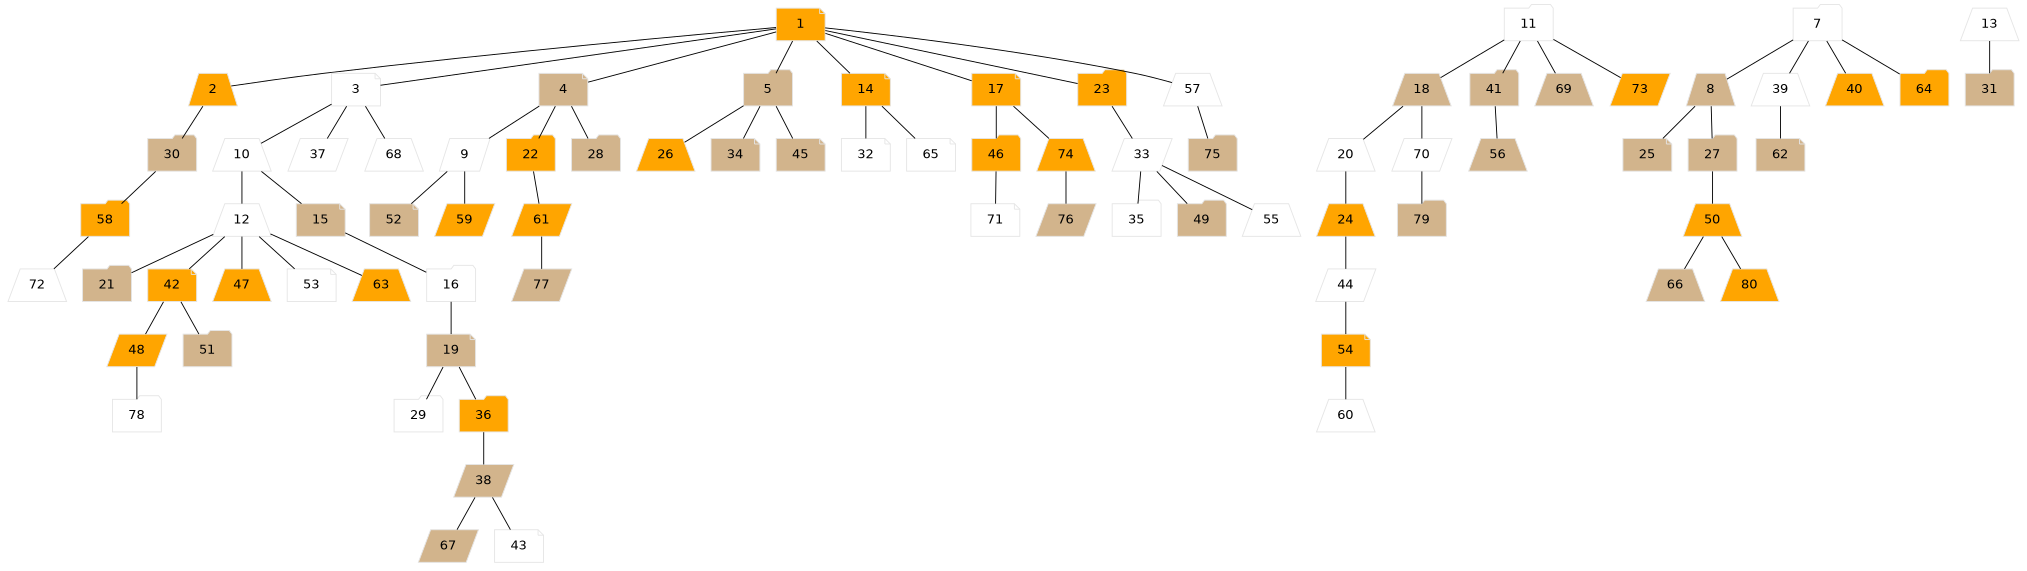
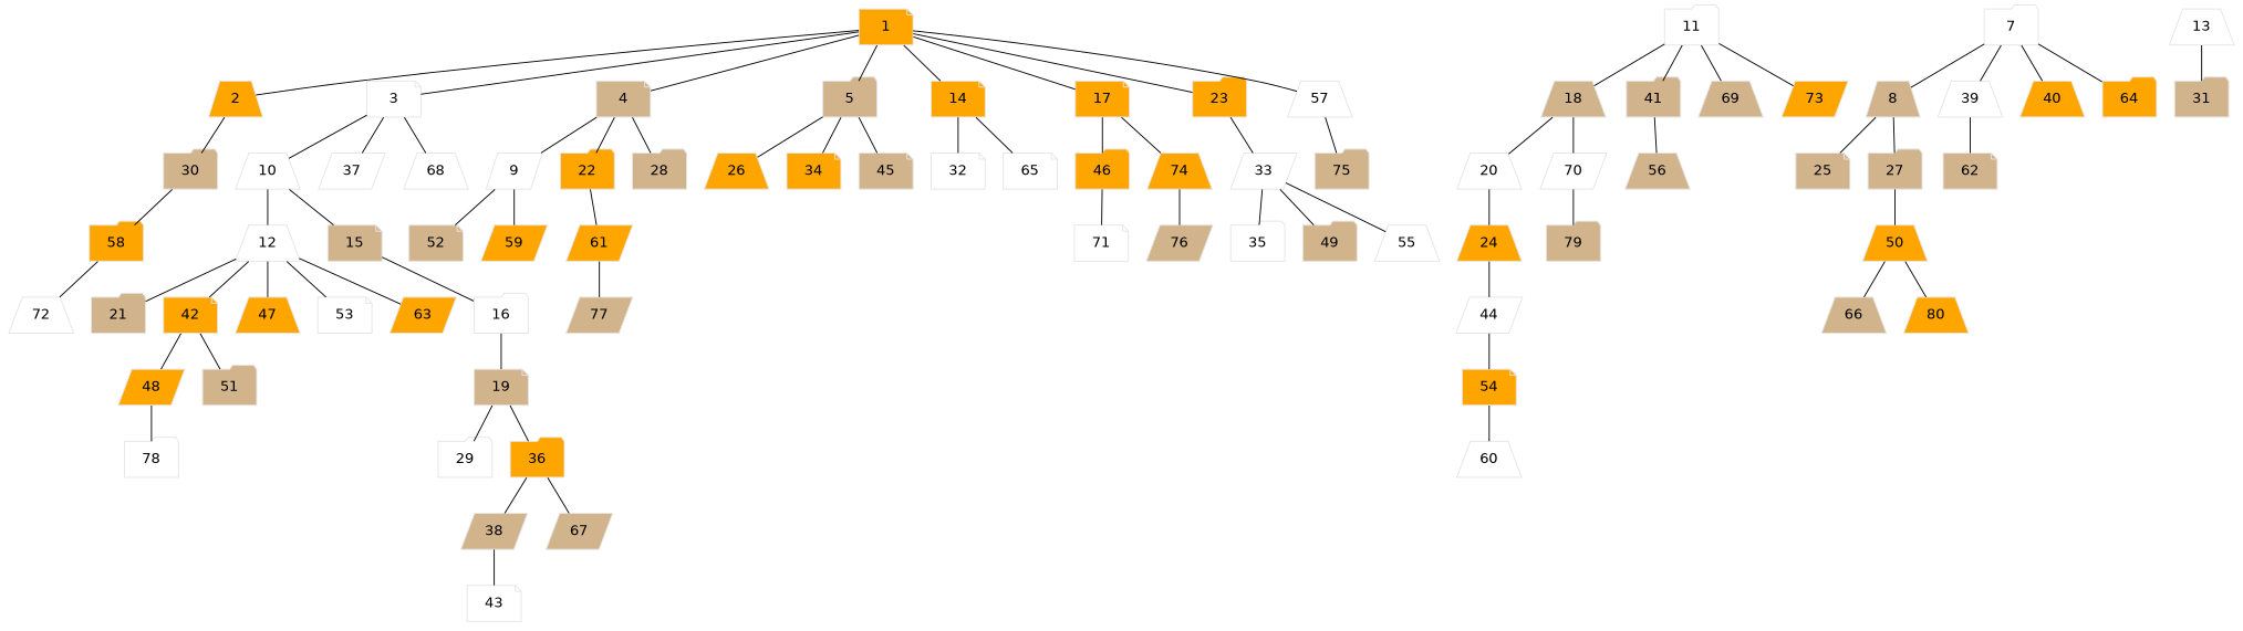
  graph {
    fontname="DejaVu Sans"
    node [color=gray90 fillcolor=white fontname="DejaVu Sans" shape=trapezium style=filled]
    edge [fontname="DejaVu Sans"]
    1 [fillcolor=orange shape=note]
    2 [fillcolor=orange]
    3 [shape=note]
    4 [fillcolor=tan shape=note]
    5 [fillcolor=tan shape=folder]
    14 [fillcolor=orange shape=note]
    17 [fillcolor=orange shape=note]
    23 [fillcolor=orange shape=folder]
    57
    30 [fillcolor=tan shape=folder]
    10
    37 [shape=parallelogram]
    68
    9 [shape=parallelogram]
    22 [fillcolor=orange shape=folder]
    28 [fillcolor=tan shape=folder]
    26 [fillcolor=orange]
-   34 [fillcolor=tan shape=note]
+   34 [fillcolor=orange shape=note]
    45 [fillcolor=tan shape=note]
    11 [shape=folder]
    18 [fillcolor=tan]
    41 [fillcolor=tan shape=folder]
    69 [fillcolor=tan]
    73 [fillcolor=orange shape=parallelogram]
    32 [shape=note]
    65 [shape=note]
    46 [fillcolor=orange shape=folder]
    74 [fillcolor=orange]
    33 [shape=parallelogram]
    75 [fillcolor=tan shape=folder]
    58 [fillcolor=orange shape=folder]
    12
    15 [fillcolor=tan shape=note]
    52 [fillcolor=tan shape=note]
    59 [fillcolor=orange shape=parallelogram]
    61 [fillcolor=orange shape=parallelogram]
    7 [shape=folder]
    8 [fillcolor=tan]
    39
    40 [fillcolor=orange]
    64 [fillcolor=orange shape=folder]
    31 [fillcolor=tan shape=folder]
    13
    25 [fillcolor=tan shape=note]
    27 [fillcolor=tan shape=folder]
    62 [fillcolor=tan shape=note]
    50 [fillcolor=orange]
    21 [fillcolor=tan shape=folder]
    42 [fillcolor=orange shape=note]
    47 [fillcolor=orange]
    53 [shape=note]
-   63 [fillcolor=orange]
+   63 [fillcolor=orange shape=parallelogram]
    16 [shape=folder]
    20
    70 [shape=parallelogram]
    56 [fillcolor=tan]
    48 [fillcolor=orange shape=parallelogram]
    51 [fillcolor=tan shape=folder]
    19 [fillcolor=tan shape=note]
    29 [shape=folder]
    36 [fillcolor=orange shape=folder]
    71 [shape=note]
    76 [fillcolor=tan shape=parallelogram]
    24 [fillcolor=orange]
    79 [fillcolor=tan shape=folder]
    38 [fillcolor=tan shape=parallelogram]
    67 [fillcolor=tan shape=parallelogram]
    44 [shape=parallelogram]
    77 [fillcolor=tan shape=parallelogram]
    35 [shape=folder]
    49 [fillcolor=tan shape=folder]
    55
    54 [fillcolor=orange shape=note]
    66 [fillcolor=tan]
    80 [fillcolor=orange]
    72
    43 [shape=note]
    78 [shape=folder]
    60
    1 -- 2
    1 -- 3
    1 -- 4
    1 -- 5
    1 -- 14
    1 -- 17
    1 -- 23
    1 -- 57
    2 -- 30
    3 -- 10
    3 -- 37
    3 -- 68
    4 -- 9
    4 -- 22
    4 -- 28
    5 -- 26
    5 -- 34
    5 -- 45
    14 -- 32
    14 -- 65
    17 -- 46
    17 -- 74
    23 -- 33
    57 -- 75
    30 -- 58
    10 -- 12
    10 -- 15
    9 -- 52
    9 -- 59
    22 -- 61
    11 -- 18
    11 -- 41
    11 -- 69
    11 -- 73
    18 -- 20
    18 -- 70
    41 -- 56
    46 -- 71
    74 -- 76
    33 -- 35
    33 -- 49
    33 -- 55
    58 -- 72
    12 -- 21
    12 -- 42
    12 -- 47
    12 -- 53
    12 -- 63
    15 -- 16
    61 -- 77
    7 -- 8
    7 -- 39
    7 -- 40
    7 -- 64
    8 -- 25
    8 -- 27
    39 -- 62
    13 -- 31
    27 -- 50
    50 -- 66
    50 -- 80
    42 -- 48
    42 -- 51
    16 -- 19
    20 -- 24
    70 -- 79
    48 -- 78
    19 -- 29
    19 -- 36
    36 -- 38
-   38 -- 67
+   36 -- 67
    24 -- 44
    38 -- 43
    44 -- 54
    54 -- 60
  }
